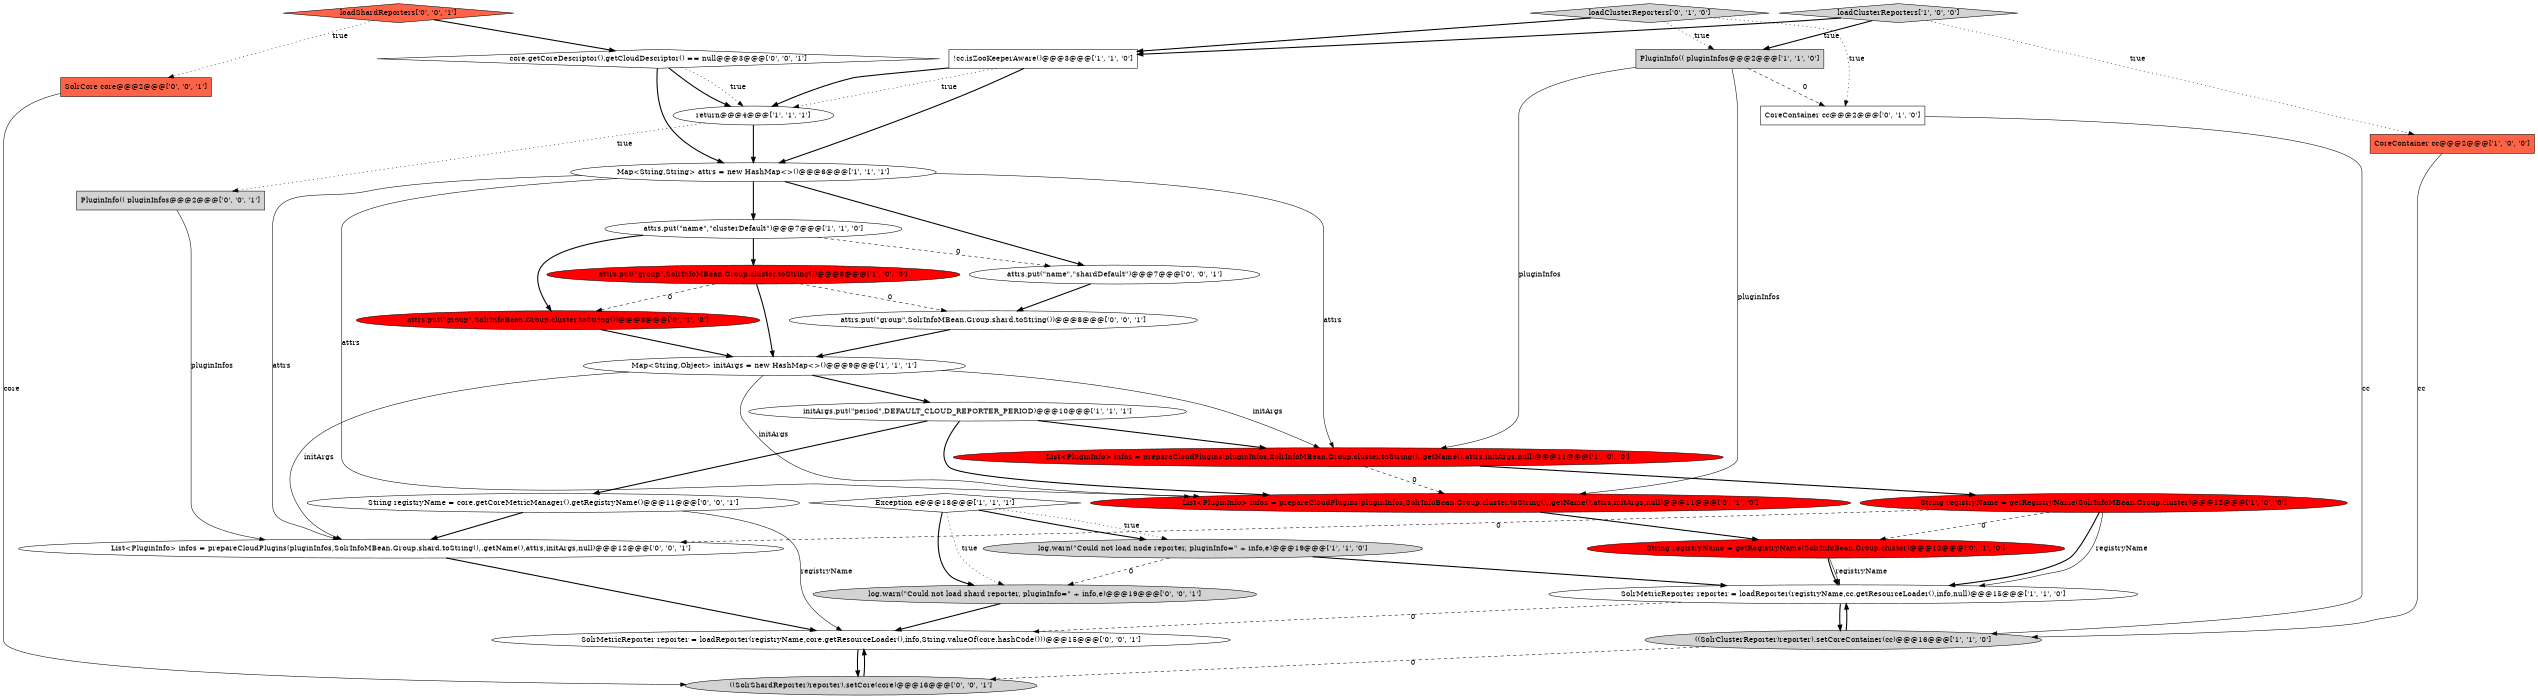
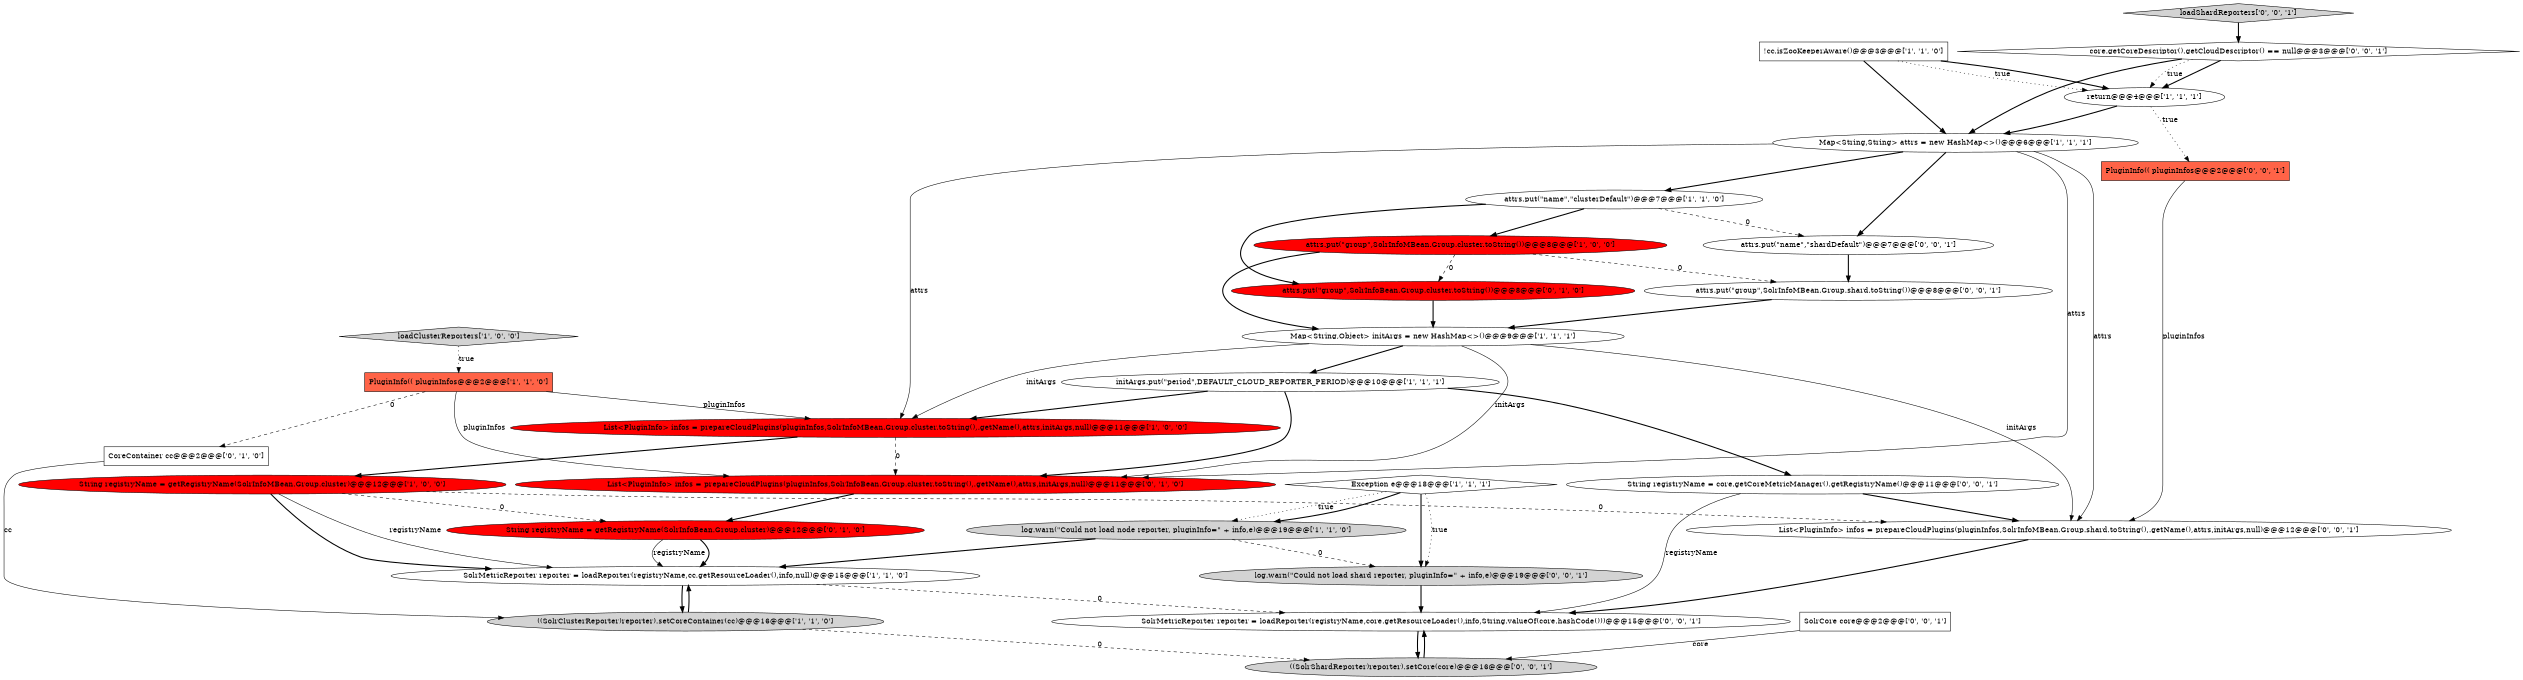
  digraph {
    fontname="DejaVu Serif"
    node [fillcolor=white fontname="DejaVu Serif" shape=ellipse style=filled]
    edge [fontname="DejaVu Serif" style=bold]
    n1 [label="initArgs.put(\"period\",DEFAULT_CLOUD_REPORTER_PERIOD)@@@10@@@['1', '1', '1']"]
    n2 [label="String registryName = core.getCoreMetricManager().getRegistryName()@@@11@@@['0', '0', '1']"]
    n3 [fillcolor=red label="List<PluginInfo> infos = prepareCloudPlugins(pluginInfos,SolrInfoBean.Group.cluster.toString(),.getName(),attrs,initArgs,null)@@@11@@@['0', '1', '0']"]
    n4 [fillcolor=red label="List<PluginInfo> infos = prepareCloudPlugins(pluginInfos,SolrInfoMBean.Group.cluster.toString(),.getName(),attrs,initArgs,null)@@@11@@@['1', '0', '0']"]
    n5 [label="SolrMetricReporter reporter = loadReporter(registryName,core.getResourceLoader(),info,String.valueOf(core.hashCode()))@@@15@@@['0', '0', '1']"]
    n6 [label="List<PluginInfo> infos = prepareCloudPlugins(pluginInfos,SolrInfoMBean.Group.shard.toString(),.getName(),attrs,initArgs,null)@@@12@@@['0', '0', '1']"]
    n7 [fillcolor=red label="String registryName = getRegistryName(SolrInfoBean.Group.cluster)@@@12@@@['0', '1', '0']"]
    n8 [fillcolor=red label="String registryName = getRegistryName(SolrInfoMBean.Group.cluster)@@@12@@@['1', '0', '0']"]
    n9 [fillcolor=lightgray label="((SolrShardReporter)reporter).setCore(core)@@@16@@@['0', '0', '1']"]
    n10 [label="Map<String,Object> initArgs = new HashMap<>()@@@9@@@['1', '1', '1']"]
    n11 [label="attrs.put(\"name\",\"shardDefault\")@@@7@@@['0', '0', '1']"]
    n12 [label="attrs.put(\"group\",SolrInfoMBean.Group.shard.toString())@@@8@@@['0', '0', '1']"]
    n13 [fillcolor=lightgray label="((SolrClusterReporter)reporter).setCoreContainer(cc)@@@16@@@['1', '1', '0']"]
    n14 [label="SolrMetricReporter reporter = loadReporter(registryName,cc.getResourceLoader(),info,null)@@@15@@@['1', '1', '0']"]
-   n15 [fillcolor=lightgray label="PluginInfo(( pluginInfos@@@2@@@['1', '1', '0']" shape=box]
+   n15 [fillcolor=tomato label="PluginInfo(( pluginInfos@@@2@@@['1', '1', '0']" shape=box]
    n16 [label="CoreContainer cc@@@2@@@['0', '1', '0']" shape=box]
-   n17 [fillcolor=tomato label="SolrCore core@@@2@@@['0', '0', '1']" shape=box]
+   n17 [label="SolrCore core@@@2@@@['0', '0', '1']" shape=box]
    n18 [label="return@@@4@@@['1', '1', '1']"]
    n19 [label="Map<String,String> attrs = new HashMap<>()@@@6@@@['1', '1', '1']"]
-   n20 [fillcolor=lightgray label="PluginInfo(( pluginInfos@@@2@@@['0', '0', '1']" shape=box]
+   n20 [fillcolor=tomato label="PluginInfo(( pluginInfos@@@2@@@['0', '0', '1']" shape=box]
    n21 [label="attrs.put(\"name\",\"clusterDefault\")@@@7@@@['1', '1', '0']"]
    n22 [fillcolor=red label="attrs.put(\"group\",SolrInfoBean.Group.cluster.toString())@@@8@@@['0', '1', '0']"]
    n23 [fillcolor=red label="attrs.put(\"group\",SolrInfoMBean.Group.cluster.toString())@@@8@@@['1', '0', '0']"]
    n24 [fillcolor=lightgray label="log.warn(\"Could not load node reporter, pluginInfo=\" + info,e)@@@19@@@['1', '1', '0']"]
    n25 [fillcolor=lightgray label="log.warn(\"Could not load shard reporter, pluginInfo=\" + info,e)@@@19@@@['0', '0', '1']"]
-   n26 [fillcolor=tomato label="loadShardReporters['0', '0', '1']" shape=diamond]
+   n26 [fillcolor=lightgray label="loadShardReporters['0', '0', '1']" shape=diamond]
    n27 [label="core.getCoreDescriptor().getCloudDescriptor() == null@@@3@@@['0', '0', '1']" shape=diamond]
-   n28 [fillcolor=lightgray label="loadClusterReporters['0', '1', '0']" shape=diamond]
    n29 [label="!cc.isZooKeeperAware()@@@3@@@['1', '1', '0']" shape=box]
    n30 [label="Exception e@@@18@@@['1', '1', '1']" shape=diamond]
    n31 [fillcolor=lightgray label="loadClusterReporters['1', '0', '0']" shape=diamond]
-   n32 [fillcolor=tomato label="CoreContainer cc@@@2@@@['1', '0', '0']" shape=box]
    n1 -> n2
    n1 -> n3
    n1 -> n4
    n2 -> n5 [label=registryName style=solid]
    n2 -> n6
    n3 -> n7
    n4 -> n3 [label=0 style=dashed]
    n4 -> n8
    n5 -> n9
    n6 -> n5
    n7 -> n14
    n7 -> n14 [label=registryName style=solid]
    n8 -> n6 [label=0 style=dashed]
    n8 -> n7 [label=0 style=dashed]
    n8 -> n14
    n8 -> n14 [label=registryName style=solid]
    n9 -> n5
    n10 -> n1
    n10 -> n3 [label=initArgs style=solid]
    n10 -> n4 [label=initArgs style=solid]
    n10 -> n6 [label=initArgs style=solid]
    n11 -> n12
    n12 -> n10
    n13 -> n9 [label=0 style=dashed]
    n13 -> n14
    n14 -> n5 [label=0 style=dashed]
    n14 -> n13
    n15 -> n3 [label=pluginInfos style=solid]
    n15 -> n4 [label=pluginInfos style=solid]
    n15 -> n16 [label=0 style=dashed]
    n16 -> n13 [label=cc style=solid]
    n17 -> n9 [label=core style=solid]
    n18 -> n19
    n18 -> n20 [label=true style=dotted]
    n19 -> n3 [label=attrs style=solid]
    n19 -> n4 [label=attrs style=solid]
    n19 -> n6 [label=attrs style=solid]
    n19 -> n11
    n19 -> n21
    n20 -> n6 [label=pluginInfos style=solid]
    n21 -> n11 [label=0 style=dashed]
    n21 -> n22
    n21 -> n23
    n22 -> n10
    n23 -> n10
    n23 -> n12 [label=0 style=dashed]
    n23 -> n22 [label=0 style=dashed]
    n24 -> n14
    n24 -> n25 [label=0 style=dashed]
    n25 -> n5
-   n26 -> n17 [label=true style=dotted]
    n26 -> n27
    n27 -> n18
    n27 -> n18 [label=true style=dotted]
    n27 -> n19
-   n28 -> n15 [label=true style=dotted]
-   n28 -> n16 [label=true style=dotted]
-   n28 -> n29
    n29 -> n18 [label=true style=dotted]
    n29 -> n18
    n29 -> n19
    n30 -> n24 [label=true style=dotted]
    n30 -> n24
    n30 -> n25
    n30 -> n25 [label=true style=dotted]
-   n31 -> n15 [label=true]
-   n31 -> n29
-   n31 -> n32 [label=true style=dotted]
-   n32 -> n13 [label=cc style=solid]
+   n31 -> n15 [label=true style=dotted]
  }
